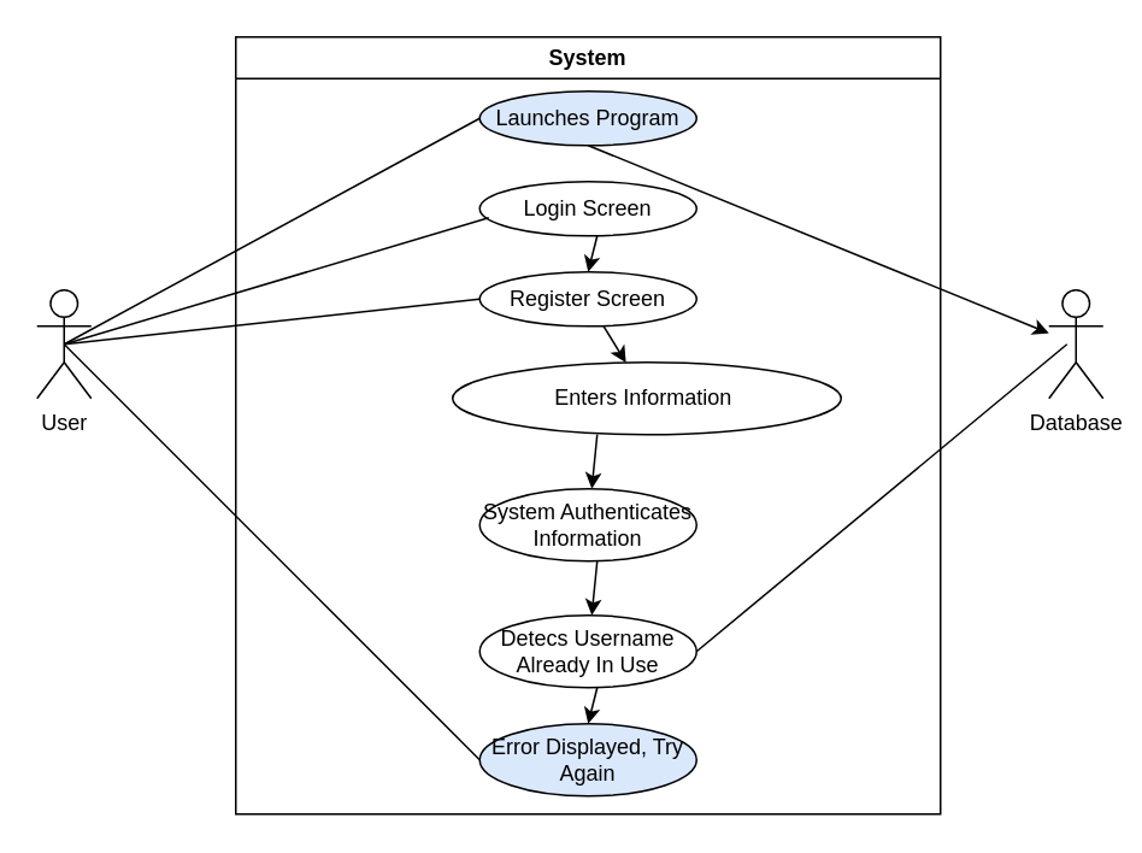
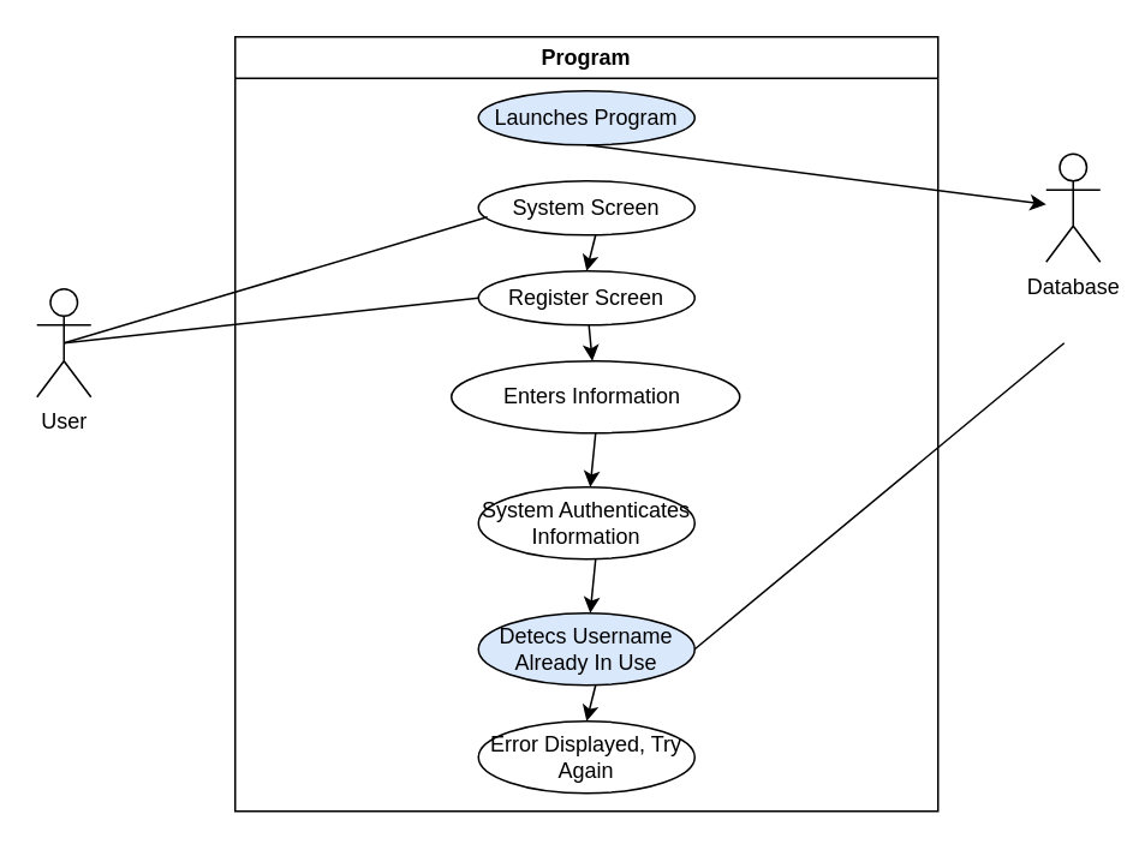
  <mxCell id="0" />
  <mxCell id="1" parent="0" />
- <mxCell id="2" value="System" style="swimlane;whiteSpace=wrap;html=1;" vertex="1" parent="1"><mxGeometry x="130" y="20" width="390" height="430" as="geometry" /></mxCell>
+ <mxCell id="2" value="Program" style="swimlane;whiteSpace=wrap;html=1;" vertex="1" parent="1"><mxGeometry x="130" y="20" width="390" height="430" as="geometry" /></mxCell>
  <mxCell id="3" value="Launches Program" style="ellipse;whiteSpace=wrap;html=1;fillColor=#dae8fc;" vertex="1" parent="2"><mxGeometry x="135" y="30" width="120" height="30" as="geometry" /></mxCell>
- <mxCell id="4" value="Error Displayed, Try Again" style="ellipse;whiteSpace=wrap;html=1;fillColor=#dae8fc;" vertex="1" parent="2"><mxGeometry x="135" y="380" width="120" height="40" as="geometry" /></mxCell>
- <mxCell id="5" value="Enters Information&amp;nbsp;" style="ellipse;whiteSpace=wrap;html=1;" vertex="1" parent="2"><mxGeometry x="120" y="180" width="215" height="40" as="geometry" /></mxCell>
- <mxCell id="6" value="Login Screen" style="ellipse;whiteSpace=wrap;html=1;" vertex="1" parent="2"><mxGeometry x="135" y="80" width="120" height="30" as="geometry" /></mxCell>
- <mxCell id="7" value="Detecs Username Already In Use" style="ellipse;whiteSpace=wrap;html=1;" vertex="1" parent="2"><mxGeometry x="135" y="320" width="120" height="40" as="geometry" /></mxCell>
+ <mxCell id="4" value="Error Displayed, Try Again" style="ellipse;whiteSpace=wrap;html=1;" vertex="1" parent="2"><mxGeometry x="135" y="380" width="120" height="40" as="geometry" /></mxCell>
+ <mxCell id="5" value="Enters Information&amp;nbsp;" style="ellipse;whiteSpace=wrap;html=1;" vertex="1" parent="2"><mxGeometry x="120" y="180" width="160" height="40" as="geometry" /></mxCell>
+ <mxCell id="6" value="System Screen" style="ellipse;whiteSpace=wrap;html=1;" vertex="1" parent="2"><mxGeometry x="135" y="80" width="120" height="30" as="geometry" /></mxCell>
+ <mxCell id="7" value="Detecs Username Already In Use" style="ellipse;whiteSpace=wrap;html=1;fillColor=#dae8fc;" vertex="1" parent="2"><mxGeometry x="135" y="320" width="120" height="40" as="geometry" /></mxCell>
  <mxCell id="8" value="System Authenticates Information" style="ellipse;whiteSpace=wrap;html=1;" vertex="1" parent="2"><mxGeometry x="135" y="250" width="120" height="40" as="geometry" /></mxCell>
  <mxCell id="9" value="" style="endArrow=classic;html=1;rounded=0;exitX=0.5;exitY=1;exitDx=0;exitDy=0;" edge="1" parent="2" source="3" target="19"><mxGeometry width="50" height="50" relative="1" as="geometry"><mxPoint x="230" y="250" as="sourcePoint" /><mxPoint x="280" y="200" as="targetPoint" /></mxGeometry></mxCell>
  <mxCell id="10" value="" style="endArrow=classic;html=1;rounded=0;" edge="1" parent="2" source="11" target="5"><mxGeometry width="50" height="50" relative="1" as="geometry"><mxPoint x="200" y="170" as="sourcePoint" /><mxPoint x="240" y="120" as="targetPoint" /></mxGeometry></mxCell>
  <mxCell id="11" value="Register Screen" style="ellipse;whiteSpace=wrap;html=1;" vertex="1" parent="2"><mxGeometry x="135" y="130" width="120" height="30" as="geometry" /></mxCell>
  <mxCell id="12" value="" style="endArrow=classic;html=1;rounded=0;entryX=0.5;entryY=0;entryDx=0;entryDy=0;" edge="1" parent="2" target="11"><mxGeometry width="50" height="50" relative="1" as="geometry"><mxPoint x="200" y="110" as="sourcePoint" /><mxPoint x="250" y="60" as="targetPoint" /></mxGeometry></mxCell>
  <mxCell id="13" value="" style="endArrow=classic;html=1;rounded=0;" edge="1" parent="2" target="8"><mxGeometry width="50" height="50" relative="1" as="geometry"><mxPoint x="200" y="220" as="sourcePoint" /><mxPoint x="250" y="170" as="targetPoint" /></mxGeometry></mxCell>
  <mxCell id="14" value="" style="endArrow=classic;html=1;rounded=0;" edge="1" parent="2" target="7"><mxGeometry width="50" height="50" relative="1" as="geometry"><mxPoint x="200" y="290" as="sourcePoint" /><mxPoint x="250" y="240" as="targetPoint" /></mxGeometry></mxCell>
  <mxCell id="15" value="" style="endArrow=classic;html=1;rounded=0;entryX=0.5;entryY=0;entryDx=0;entryDy=0;" edge="1" parent="2" target="4"><mxGeometry width="50" height="50" relative="1" as="geometry"><mxPoint x="200" y="360" as="sourcePoint" /><mxPoint x="250" y="310" as="targetPoint" /></mxGeometry></mxCell>
  <mxCell id="16" value="" style="endArrow=none;html=1;rounded=0;exitX=0.5;exitY=0.5;exitDx=0;exitDy=0;exitPerimeter=0;" edge="1" parent="2" source="18"><mxGeometry width="50" height="50" relative="1" as="geometry"><mxPoint x="90" y="150" as="sourcePoint" /><mxPoint x="140" y="100" as="targetPoint" /></mxGeometry></mxCell>
  <mxCell id="17" value="" style="endArrow=none;html=1;rounded=0;exitX=1;exitY=0.5;exitDx=0;exitDy=0;" edge="1" parent="2" source="7"><mxGeometry width="50" height="50" relative="1" as="geometry"><mxPoint x="240" y="330" as="sourcePoint" /><mxPoint x="460" y="170" as="targetPoint" /></mxGeometry></mxCell>
  <mxCell id="18" value="User" style="shape=umlActor;verticalLabelPosition=bottom;verticalAlign=top;html=1;outlineConnect=0;" vertex="1" parent="1"><mxGeometry x="20" y="160" width="30" height="60" as="geometry" /></mxCell>
- <mxCell id="19" value="Database" style="shape=umlActor;verticalLabelPosition=bottom;verticalAlign=top;html=1;outlineConnect=0;" vertex="1" parent="1"><mxGeometry x="580" y="160" width="30" height="60" as="geometry" /></mxCell>
- <mxCell id="20" value="" style="endArrow=none;html=1;rounded=0;entryX=0;entryY=0.5;entryDx=0;entryDy=0;exitX=0.5;exitY=0.5;exitDx=0;exitDy=0;exitPerimeter=0;" edge="1" parent="1" source="18" target="3"><mxGeometry width="50" height="50" relative="1" as="geometry"><mxPoint x="70" y="140" as="sourcePoint" /><mxPoint x="120" y="90" as="targetPoint" /></mxGeometry></mxCell>
+ <mxCell id="19" value="Database" style="shape=umlActor;verticalLabelPosition=bottom;verticalAlign=top;html=1;outlineConnect=0;" vertex="1" parent="1"><mxGeometry x="580" y="85" width="30" height="60" as="geometry" /></mxCell>
  <mxCell id="21" value="" style="endArrow=none;html=1;rounded=0;entryX=0;entryY=0.5;entryDx=0;entryDy=0;exitX=0.5;exitY=0.5;exitDx=0;exitDy=0;exitPerimeter=0;" edge="1" parent="1" source="18" target="11"><mxGeometry width="50" height="50" relative="1" as="geometry"><mxPoint x="70" y="140" as="sourcePoint" /><mxPoint x="120" y="90" as="targetPoint" /></mxGeometry></mxCell>
- <mxCell id="22" value="" style="endArrow=none;html=1;rounded=0;exitX=0.5;exitY=0.5;exitDx=0;exitDy=0;exitPerimeter=0;entryX=0;entryY=0.5;entryDx=0;entryDy=0;" edge="1" parent="1" source="18" target="4"><mxGeometry width="50" height="50" relative="1" as="geometry"><mxPoint x="110" y="280" as="sourcePoint" /><mxPoint x="160" y="230" as="targetPoint" /></mxGeometry></mxCell>
